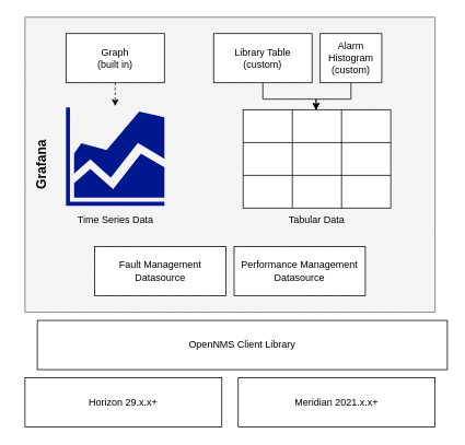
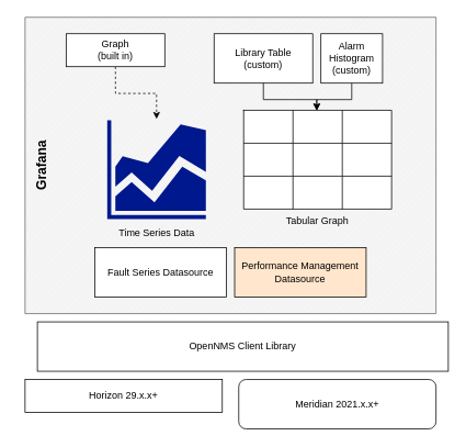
  <mxCell id="0" />
  <mxCell id="1" parent="0" />
  <mxCell id="2" value="" style="verticalLabelPosition=bottom;verticalAlign=top;html=1;shape=mxgraph.basic.patternFillRect;fillStyle=diag;step=5;fillStrokeWidth=0.2;fillStrokeColor=#dddddd;fillColor=#f5f5f5;fontColor=#333333;strokeColor=#666666;" parent="1" vertex="1"><mxGeometry x="30" y="20" width="500" height="360" as="geometry" /></mxCell>
  <mxCell id="3" value="&lt;font style=&quot;font-size: 16px;&quot;&gt;&lt;b style=&quot;font-size: 16px;&quot;&gt;Grafana&lt;/b&gt;&lt;/font&gt;" style="text;html=1;strokeColor=none;fillColor=none;align=center;verticalAlign=middle;whiteSpace=wrap;rounded=0;fontSize=16;horizontal=0;" parent="1" vertex="1"><mxGeometry y="185" width="60" height="30" as="geometry" x="20" /></mxCell>
  <mxCell id="4" style="edgeStyle=orthogonalEdgeStyle;rounded=0;orthogonalLoop=1;jettySize=auto;html=1;exitX=0.5;exitY=1;exitDx=0;exitDy=0;entryX=0.5;entryY=-0.012;entryDx=0;entryDy=0;entryPerimeter=0;fontSize=16;dashed=1;" parent="1" source="5" target="9" edge="1"><mxGeometry relative="1" as="geometry" /></mxCell>
- <mxCell id="5" value="Graph&lt;br style=&quot;font-size: 12px;&quot;&gt;(built in)" style="rounded=0;whiteSpace=wrap;html=1;fontSize=12;" parent="1" vertex="1"><mxGeometry x="80" y="40" width="120" height="60" as="geometry" /></mxCell>
+ <mxCell id="5" value="Graph&lt;br style=&quot;font-size: 12px;&quot;&gt;(built in)" style="rounded=0;whiteSpace=wrap;html=1;fontSize=12;" parent="1" vertex="1"><mxGeometry x="80" y="40" width="120" height="40" as="geometry" /></mxCell>
  <mxCell id="6" value="Library Table&lt;br&gt;(custom)" style="rounded=0;whiteSpace=wrap;html=1;fontSize=12;" parent="1" vertex="1"><mxGeometry x="260" y="40" width="120" height="60" as="geometry" /></mxCell>
  <mxCell id="7" style="edgeStyle=orthogonalEdgeStyle;rounded=0;orthogonalLoop=1;jettySize=auto;html=1;exitX=0.5;exitY=1;exitDx=0;exitDy=0;entryX=0.494;entryY=0;entryDx=0;entryDy=0;entryPerimeter=0;fontSize=12;" parent="1" source="8" target="11" edge="1"><mxGeometry relative="1" as="geometry" /></mxCell>
  <mxCell id="8" value="Alarm Histogram&lt;br&gt;(custom)" style="rounded=0;whiteSpace=wrap;html=1;fontSize=12;" parent="1" vertex="1"><mxGeometry x="390" y="40" width="75" height="60" as="geometry" /></mxCell>
- <mxCell id="9" value="&lt;font style=&quot;font-size: 12px;&quot;&gt;Time Series Data&lt;/font&gt;" style="sketch=0;aspect=fixed;pointerEvents=1;shadow=0;dashed=0;html=1;strokeColor=none;labelPosition=center;verticalLabelPosition=bottom;verticalAlign=top;align=center;fillColor=#00188D;shape=mxgraph.mscae.general.graph;fontSize=16;" parent="1" vertex="1"><mxGeometry x="80" y="130" width="120" height="120" as="geometry" /></mxCell>
+ <mxCell id="9" value="&lt;font style=&quot;font-size: 12px;&quot;&gt;Time Series Data&lt;/font&gt;" style="sketch=0;aspect=fixed;pointerEvents=1;shadow=0;dashed=0;html=1;strokeColor=none;labelPosition=center;verticalLabelPosition=bottom;verticalAlign=top;align=center;fillColor=#00188D;shape=mxgraph.mscae.general.graph;fontSize=16;" parent="1" vertex="1"><mxGeometry x="130" y="145" width="120" height="120" as="geometry" /></mxCell>
  <mxCell id="10" value="" style="shape=table;startSize=0;container=1;collapsible=0;childLayout=tableLayout;fontSize=16;" parent="1" vertex="1"><mxGeometry x="296" y="133" width="180" height="120" as="geometry" /></mxCell>
  <mxCell id="11" value="" style="shape=tableRow;horizontal=0;startSize=0;swimlaneHead=0;swimlaneBody=0;strokeColor=inherit;top=0;left=0;bottom=0;right=0;collapsible=0;dropTarget=0;fillColor=none;points=[[0,0.5],[1,0.5]];portConstraint=eastwest;fontSize=16;" parent="10" vertex="1"><mxGeometry width="180" height="40" as="geometry" /></mxCell>
  <mxCell id="12" value="" style="shape=partialRectangle;html=1;whiteSpace=wrap;connectable=0;strokeColor=inherit;overflow=hidden;fillColor=none;top=0;left=0;bottom=0;right=0;pointerEvents=1;fontSize=16;" parent="11" vertex="1"><mxGeometry width="60" height="40" as="geometry"><mxRectangle width="60" height="40" as="alternateBounds" /></mxGeometry></mxCell>
  <mxCell id="13" value="" style="shape=partialRectangle;html=1;whiteSpace=wrap;connectable=0;strokeColor=inherit;overflow=hidden;fillColor=none;top=0;left=0;bottom=0;right=0;pointerEvents=1;fontSize=16;" parent="11" vertex="1"><mxGeometry x="60" width="60" height="40" as="geometry"><mxRectangle width="60" height="40" as="alternateBounds" /></mxGeometry></mxCell>
  <mxCell id="14" value="" style="shape=partialRectangle;html=1;whiteSpace=wrap;connectable=0;strokeColor=inherit;overflow=hidden;fillColor=none;top=0;left=0;bottom=0;right=0;pointerEvents=1;fontSize=16;" parent="11" vertex="1"><mxGeometry x="120" width="60" height="40" as="geometry"><mxRectangle width="60" height="40" as="alternateBounds" /></mxGeometry></mxCell>
  <mxCell id="15" value="" style="shape=tableRow;horizontal=0;startSize=0;swimlaneHead=0;swimlaneBody=0;strokeColor=inherit;top=0;left=0;bottom=0;right=0;collapsible=0;dropTarget=0;fillColor=none;points=[[0,0.5],[1,0.5]];portConstraint=eastwest;fontSize=16;" parent="10" vertex="1"><mxGeometry y="40" width="180" height="40" as="geometry" /></mxCell>
  <mxCell id="16" value="" style="shape=partialRectangle;html=1;whiteSpace=wrap;connectable=0;strokeColor=inherit;overflow=hidden;fillColor=none;top=0;left=0;bottom=0;right=0;pointerEvents=1;fontSize=16;" parent="15" vertex="1"><mxGeometry width="60" height="40" as="geometry"><mxRectangle width="60" height="40" as="alternateBounds" /></mxGeometry></mxCell>
  <mxCell id="17" value="" style="shape=partialRectangle;html=1;whiteSpace=wrap;connectable=0;strokeColor=inherit;overflow=hidden;fillColor=none;top=0;left=0;bottom=0;right=0;pointerEvents=1;fontSize=16;" parent="15" vertex="1"><mxGeometry x="60" width="60" height="40" as="geometry"><mxRectangle width="60" height="40" as="alternateBounds" /></mxGeometry></mxCell>
  <mxCell id="18" value="" style="shape=partialRectangle;html=1;whiteSpace=wrap;connectable=0;strokeColor=inherit;overflow=hidden;fillColor=none;top=0;left=0;bottom=0;right=0;pointerEvents=1;fontSize=16;" parent="15" vertex="1"><mxGeometry x="120" width="60" height="40" as="geometry"><mxRectangle width="60" height="40" as="alternateBounds" /></mxGeometry></mxCell>
  <mxCell id="19" value="" style="shape=tableRow;horizontal=0;startSize=0;swimlaneHead=0;swimlaneBody=0;strokeColor=inherit;top=0;left=0;bottom=0;right=0;collapsible=0;dropTarget=0;fillColor=none;points=[[0,0.5],[1,0.5]];portConstraint=eastwest;fontSize=16;" parent="10" vertex="1"><mxGeometry y="80" width="180" height="40" as="geometry" /></mxCell>
  <mxCell id="20" value="" style="shape=partialRectangle;html=1;whiteSpace=wrap;connectable=0;strokeColor=inherit;overflow=hidden;fillColor=none;top=0;left=0;bottom=0;right=0;pointerEvents=1;fontSize=16;" parent="19" vertex="1"><mxGeometry width="60" height="40" as="geometry"><mxRectangle width="60" height="40" as="alternateBounds" /></mxGeometry></mxCell>
  <mxCell id="21" value="" style="shape=partialRectangle;html=1;whiteSpace=wrap;connectable=0;strokeColor=inherit;overflow=hidden;fillColor=none;top=0;left=0;bottom=0;right=0;pointerEvents=1;fontSize=16;" parent="19" vertex="1"><mxGeometry x="60" width="60" height="40" as="geometry"><mxRectangle width="60" height="40" as="alternateBounds" /></mxGeometry></mxCell>
  <mxCell id="22" value="" style="shape=partialRectangle;html=1;whiteSpace=wrap;connectable=0;strokeColor=inherit;overflow=hidden;fillColor=none;top=0;left=0;bottom=0;right=0;pointerEvents=1;fontSize=16;" parent="19" vertex="1"><mxGeometry x="120" width="60" height="40" as="geometry"><mxRectangle width="60" height="40" as="alternateBounds" /></mxGeometry></mxCell>
- <mxCell id="23" value="Tabular Data" style="text;html=1;strokeColor=none;fillColor=none;align=center;verticalAlign=middle;whiteSpace=wrap;rounded=0;fontSize=12;fontStyle=0" parent="1" vertex="1"><mxGeometry x="331" y="253" width="110" height="30" as="geometry" /></mxCell>
+ <mxCell id="23" value="Tabular Graph" style="text;html=1;strokeColor=none;fillColor=none;align=center;verticalAlign=middle;whiteSpace=wrap;rounded=0;fontSize=12;fontStyle=0" parent="1" vertex="1"><mxGeometry x="331" y="253" width="110" height="30" as="geometry" /></mxCell>
  <mxCell id="24" style="edgeStyle=orthogonalEdgeStyle;rounded=0;orthogonalLoop=1;jettySize=auto;html=1;exitX=0.5;exitY=1;exitDx=0;exitDy=0;fontSize=12;entryX=0.494;entryY=0.013;entryDx=0;entryDy=0;entryPerimeter=0;" parent="1" source="6" target="11" edge="1"><mxGeometry relative="1" as="geometry"><mxPoint x="379" y="130" as="targetPoint" /></mxGeometry></mxCell>
- <mxCell id="25" value="Performance Management Datasource" style="rounded=0;whiteSpace=wrap;html=1;fontSize=12;" parent="1" vertex="1"><mxGeometry x="285" y="300" width="160" height="60" as="geometry" /></mxCell>
- <mxCell id="26" value="Fault Management Datasource" style="rounded=0;whiteSpace=wrap;html=1;fontSize=12;" parent="1" vertex="1"><mxGeometry x="115" y="300" width="160" height="60" as="geometry" /></mxCell>
+ <mxCell id="25" value="Performance Management Datasource" style="rounded=0;whiteSpace=wrap;html=1;fontSize=12;fillColor=#ffe6cc;" parent="1" vertex="1"><mxGeometry x="285" y="300" width="160" height="60" as="geometry" /></mxCell>
+ <mxCell id="26" value="Fault Series Datasource" style="rounded=0;whiteSpace=wrap;html=1;fontSize=12;" parent="1" vertex="1"><mxGeometry x="115" y="300" width="160" height="60" as="geometry" /></mxCell>
  <mxCell id="27" value="OpenNMS Client Library" style="rounded=0;whiteSpace=wrap;html=1;fontSize=12;" parent="1" vertex="1"><mxGeometry x="45" y="390" width="500" height="60" as="geometry" /></mxCell>
- <mxCell id="28" value="Horizon 29.x.x+" style="rounded=0;whiteSpace=wrap;html=1;fontSize=12;" parent="1" vertex="1"><mxGeometry x="30" y="460" width="240" height="60" as="geometry" /></mxCell>
- <mxCell id="29" value="Meridian 2021.x.x+" style="rounded=0;whiteSpace=wrap;html=1;fontSize=12;" parent="1" vertex="1"><mxGeometry x="290" y="460" width="240" height="60" as="geometry" /></mxCell>
+ <mxCell id="28" value="Horizon 29.x.x+" style="rounded=0;whiteSpace=wrap;html=1;fontSize=12;" parent="1" vertex="1"><mxGeometry x="30" y="460" width="240" height="40" as="geometry" /></mxCell>
+ <mxCell id="29" value="Meridian 2021.x.x+" style="whiteSpace=wrap;html=1;fontSize=12;rounded=1;" parent="1" vertex="1"><mxGeometry x="290" y="460" width="240" height="60" as="geometry" /></mxCell>
